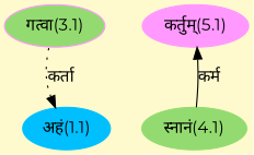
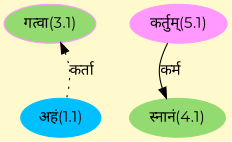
  digraph {
    bgcolor=lemonchiffon1
    compound=true
    fontname=Montserrat
    rankdir=BT
    node [color="#FF99FF" fontname=Montserrat style=filled]
    edge [dir=back fontname=Montserrat]
    n1 [color="#00BFFF" label="अहं(1.1)"]
    n2 [fillcolor="#93DB70" label="गत्वा(3.1)"]
    n3 [color="#93DB70" label="स्नानं(4.1)"]
    n4 [label="कर्तुम्(5.1)"]
-   n1 -> n2 [label="कर्ता" style=dotted]
-   n4 -> n3 [label="कर्म"]
+   n2 -> n1 [label="कर्ता" style=dotted]
+   n3 -> n4 [label="कर्म"]
  }
